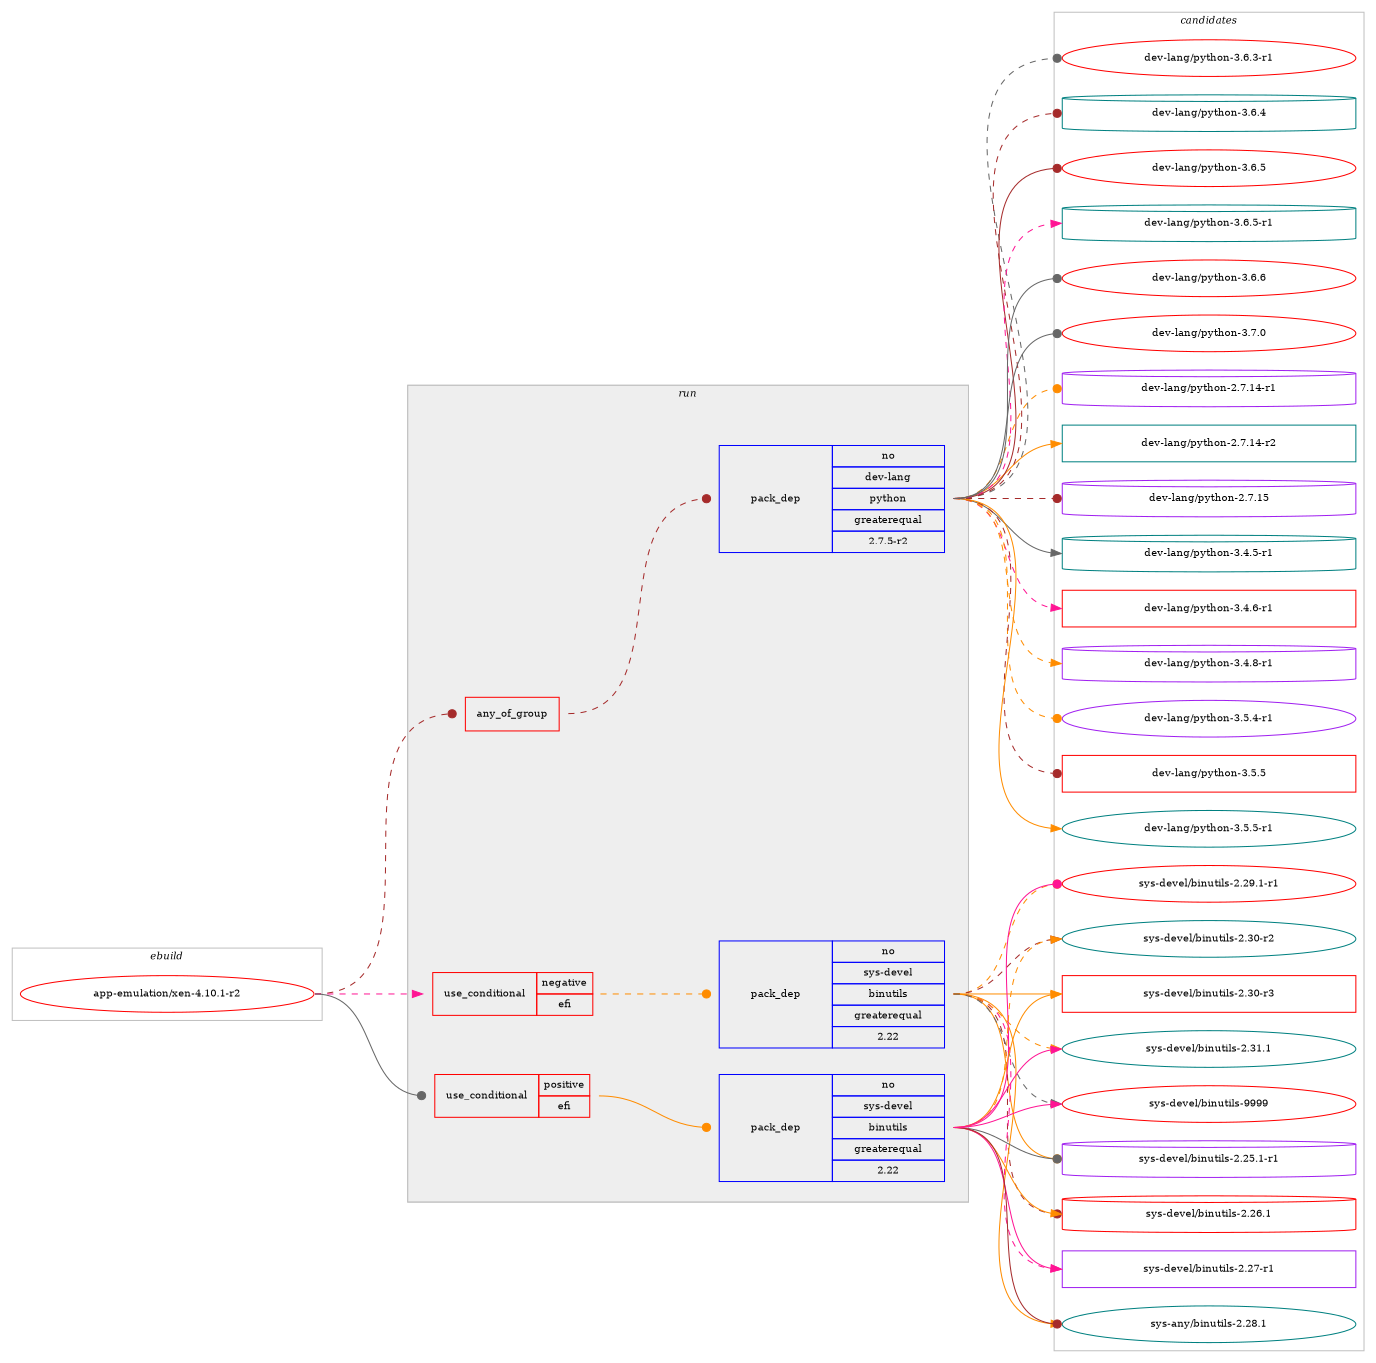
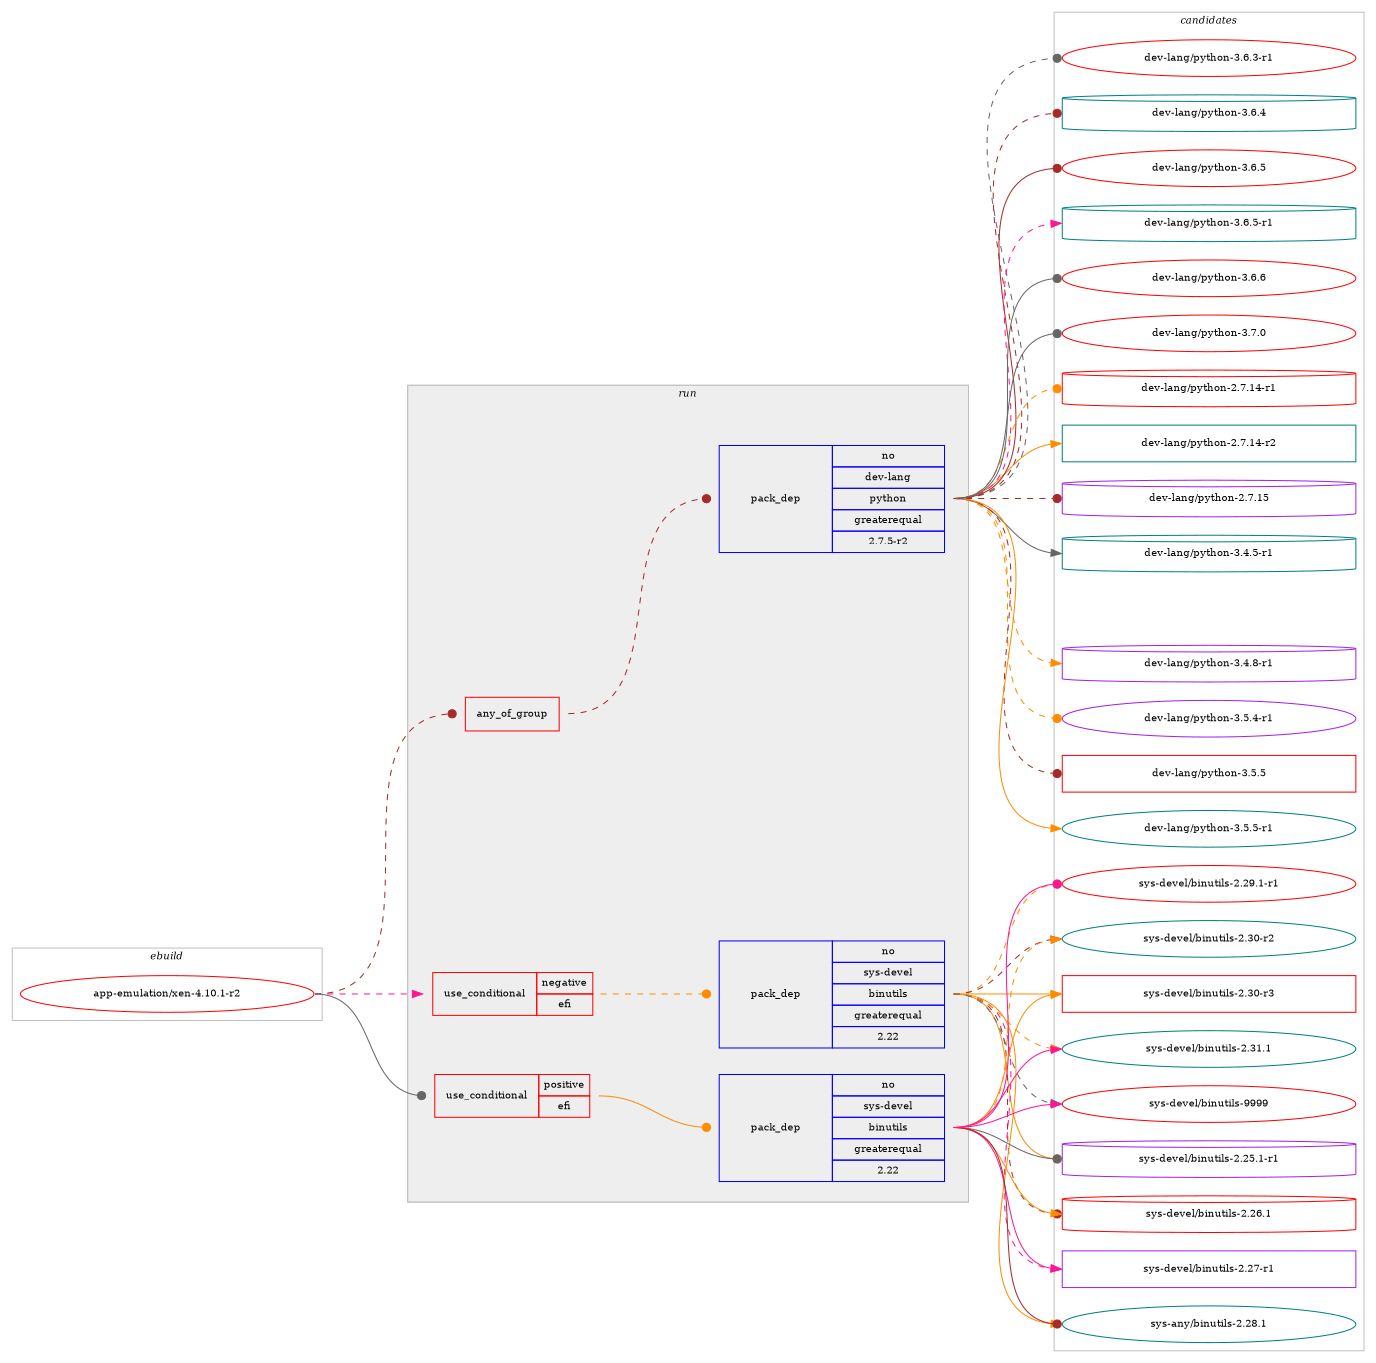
  digraph {
    compound=true
    concentrate=true
    fontname="DejaVu Serif"
    fontsize=10
    newrank=true
    rankdir=LR
    ranksep=1.5
    node [color=red fontname="DejaVu Serif" fontsize=10 shape=ellipse]
    edge [arrowhead=dot color=darkorange fontname="DejaVu Serif" headport=w style=dashed tailport=e weight=100]
    n1 [label="app-emulation/xen-4.10.1-r2" width=4]
    n2 [color=blue label=<<TABLE BORDER="0" CELLBORDER="1" CELLSPACING="0" CELLPADDING="4" WIDTH="220"><TR><TD ROWSPAN="6" CELLPADDING="30">pack_dep</TD></TR><TR><TD WIDTH="110">no</TD></TR><TR><TD>dev-lang</TD></TR><TR><TD>python</TD></TR><TR><TD>greaterequal</TD></TR><TR><TD>2.7.5-r2</TD></TR></TABLE>> shape=none]
    n3 [label=<<TABLE BORDER="0" CELLBORDER="1" CELLSPACING="0" CELLPADDING="4"><TR><TD CELLPADDING="10">any_of_group</TD></TR></TABLE>> shape=none]
    n4 [color=blue label=<<TABLE BORDER="0" CELLBORDER="1" CELLSPACING="0" CELLPADDING="4" WIDTH="220"><TR><TD ROWSPAN="6" CELLPADDING="30">pack_dep</TD></TR><TR><TD WIDTH="110">no</TD></TR><TR><TD>sys-devel</TD></TR><TR><TD>binutils</TD></TR><TR><TD>greaterequal</TD></TR><TR><TD>2.22</TD></TR></TABLE>> shape=none]
    n5 [label=<<TABLE BORDER="0" CELLBORDER="1" CELLSPACING="0" CELLPADDING="4"><TR><TD ROWSPAN="3" CELLPADDING="10">use_conditional</TD></TR><TR><TD>negative</TD></TR><TR><TD>efi</TD></TR></TABLE>> shape=none]
    n6 [color=blue label=<<TABLE BORDER="0" CELLBORDER="1" CELLSPACING="0" CELLPADDING="4" WIDTH="220"><TR><TD ROWSPAN="6" CELLPADDING="30">pack_dep</TD></TR><TR><TD WIDTH="110">no</TD></TR><TR><TD>sys-devel</TD></TR><TR><TD>binutils</TD></TR><TR><TD>greaterequal</TD></TR><TR><TD>2.22</TD></TR></TABLE>> shape=none]
    n7 [label=<<TABLE BORDER="0" CELLBORDER="1" CELLSPACING="0" CELLPADDING="4"><TR><TD ROWSPAN="3" CELLPADDING="10">use_conditional</TD></TR><TR><TD>positive</TD></TR><TR><TD>efi</TD></TR></TABLE>> shape=none]
-   n8 [color=purple label="dev-lang/python-2.7.14-r1" shape=cylinder width=4]
+   n8 [label="dev-lang/python-2.7.14-r1" shape=cylinder width=4]
    n9 [color=teal label="dev-lang/python-2.7.14-r2" shape=box width=4]
    n10 [color=purple label="dev-lang/python-2.7.15" shape=cylinder width=4]
    n11 [color=teal label="dev-lang/python-3.4.5-r1" shape=cylinder width=4]
-   n12 [label="dev-lang/python-3.4.6-r1" shape=box width=4]
    n13 [color=purple label="dev-lang/python-3.4.8-r1" shape=cylinder width=4]
    n14 [color=purple label="dev-lang/python-3.5.4-r1" width=4]
    n15 [label="dev-lang/python-3.5.5" shape=box width=4]
    n16 [color=teal label="dev-lang/python-3.5.5-r1" width=4]
    n17 [label="dev-lang/python-3.6.3-r1" width=4]
    n18 [color=teal label="dev-lang/python-3.6.4" shape=cylinder width=4]
    n19 [label="dev-lang/python-3.6.5" width=4]
    n20 [color=teal label="dev-lang/python-3.6.5-r1" shape=cylinder width=4]
    n21 [label="dev-lang/python-3.6.6" width=4]
    n22 [label="dev-lang/python-3.7.0" width=4]
    n23 [color=purple label="sys-devel/binutils-2.25.1-r1" shape=cylinder width=4]
    n24 [label="sys-devel/binutils-2.26.1" shape=cylinder width=4]
    n25 [color=purple label="sys-devel/binutils-2.27-r1" shape=box width=4]
    n26 [color=teal label="sys-any/binutils-2.28.1" width=4]
    n27 [label="sys-devel/binutils-2.29.1-r1" width=4]
    n28 [color=teal label="sys-devel/binutils-2.30-r2" width=4]
    n29 [label="sys-devel/binutils-2.30-r3" shape=box width=4]
    n30 [color=teal label="sys-devel/binutils-2.31.1" width=4]
    n31 [label="sys-devel/binutils-9999" width=4]
    subgraph cluster_1 {
      color=gray
      label=<<i>ebuild</i>>
      rank=same
      n1
    }
    subgraph cluster_2 {
      color=gray
      label=<<i>dependencies</i>>
      subgraph cluster_3 {
        color=gray
        fillcolor="#eeeeee"
        label=<<i>compile</i>>
        style=filled
        subgraph sub_4 {
          color=gray
          fillcolor="#eeeeee"
          label=<<i>compile</i>>
          style=filled
          n3
          subgraph sub_5 {
            color=gray
            fillcolor="#eeeeee"
            label=<<i>compile</i>>
            style=filled
            n2
          }
        }
        subgraph sub_6 {
          color=gray
          fillcolor="#eeeeee"
          label=<<i>compile</i>>
          style=filled
          n5
          subgraph sub_7 {
            color=gray
            fillcolor="#eeeeee"
            label=<<i>compile</i>>
            style=filled
            n4
          }
        }
        subgraph sub_8 {
          color=gray
          fillcolor="#eeeeee"
          label=<<i>compile</i>>
          style=filled
          n7
          subgraph sub_9 {
            color=gray
            fillcolor="#eeeeee"
            label=<<i>compile</i>>
            style=filled
            n6
          }
        }
      }
      subgraph cluster_10 {
        color=gray
        fillcolor="#eeeeee"
        label=<<i>compile and run</i>>
        style=filled
      }
      subgraph cluster_11 {
        color=gray
        fillcolor="#eeeeee"
        label=<<i>run</i>>
        style=filled
      }
    }
    subgraph cluster_12 {
      color=gray
      label=<<i>candidates</i>>
      rank=same
      subgraph sub_13 {
        color=black
        label=<<i>candidates</i>>
        nodesep=1
        rank=same
        n8
        n9
        n10
        n11
-       n12
        n13
        n14
        n15
        n16
        n17
        n18
        n19
        n20
        n21
        n22
      }
      subgraph sub_14 {
        color=black
        label=<<i>candidates</i>>
        nodesep=1
        rank=same
        n23
        n24
        n25
        n26
        n27
        n28
        n29
        n30
        n31
      }
      subgraph sub_15 {
        color=black
        label=<<i>candidates</i>>
        nodesep=1
        rank=same
        n23
        n24
        n25
        n26
        n27
        n28
        n29
        n30
        n31
      }
    }
    n1 -> n3 [color=brown weight=20]
    n1 -> n5 [arrowhead=normal color=deeppink weight=20]
    n1 -> n7 [color=gray40 style=solid weight=20]
    n2 -> n8
    n2 -> n9 [arrowhead=normal style=solid]
    n2 -> n10 [color=brown]
    n2 -> n11 [arrowhead=normal color=gray40 style=solid]
-   n2 -> n12 [arrowhead=normal color=deeppink]
    n2 -> n13 [arrowhead=normal]
    n2 -> n14
    n2 -> n15 [color=brown]
    n2 -> n16 [arrowhead=normal style=solid]
    n2 -> n17 [color=gray40]
    n2 -> n18 [color=brown]
    n2 -> n19 [color=brown style=solid]
    n2 -> n20 [arrowhead=normal color=deeppink]
    n2 -> n21 [color=gray40 style=solid]
    n2 -> n22 [color=gray40 style=solid]
    n3 -> n2 [color=brown weight=20]
    n4 -> n23 [style=solid]
    n4 -> n24 [color=brown]
    n4 -> n25 [arrowhead=normal color=deeppink]
    n4 -> n26 [arrowhead=normal style=solid]
    n4 -> n27
    n4 -> n28 [arrowhead=normal color=brown]
    n4 -> n29 [arrowhead=normal style=solid]
    n4 -> n30 [arrowhead=normal]
    n4 -> n31 [arrowhead=normal color=gray40]
    n5 -> n4 [weight=20]
    n6 -> n23 [color=gray40 style=solid]
    n6 -> n24 [arrowhead=normal style=solid]
    n6 -> n25 [arrowhead=normal color=deeppink style=solid]
    n6 -> n26 [color=brown style=solid]
    n6 -> n27 [color=deeppink style=solid]
    n6 -> n28 [arrowhead=normal]
    n6 -> n29 [arrowhead=normal style=solid]
    n6 -> n30 [arrowhead=normal color=deeppink style=solid]
    n6 -> n31 [arrowhead=normal color=deeppink style=solid]
    n7 -> n6 [style=solid weight=20]
  }
